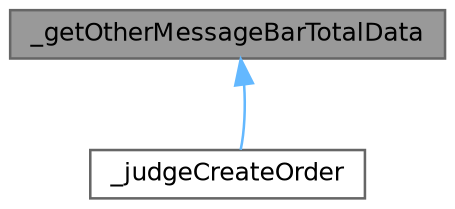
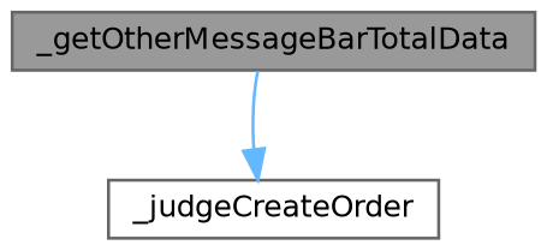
  digraph {
    rankdir=TB
    node [fontname=Helvetica fontsize=10 shape=box style=filled]
    n1 [color=gray40 fillcolor=grey60 fontcolor=black height=0.2 label=_getOtherMessageBarTotalData width=0.4]
    n2 [color=grey40 fillcolor=white height=0.2 label=_judgeCreateOrder width=0.4]
-   n2 -> n1 [color=steelblue1 fontname=Helvetica fontsize=10 labelfontname=Helvetica labelfontsize=10 style=solid]
+   n1 -> n2 [color=steelblue1 fontname=Helvetica fontsize=10 labelfontname=Helvetica labelfontsize=10 style=solid]
  }
